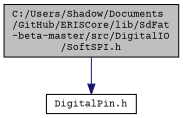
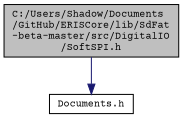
  digraph {
    fontname="Courier Prime"
    node [color=black fontname="Courier Prime" fontsize=10 shape=record style=filled]
    n1 [fillcolor=grey75 fontcolor=black height=0.2 label="C:/Users/Shadow/Documents\l/GitHub/ERISCore/lib/SdFat\l-beta-master/src/DigitalIO\l/SoftSPI.h" width=0.4]
-   n2 [fillcolor=white height=0.2 label="DigitalPin.h" width=0.4]
+   n2 [fillcolor=white height=0.2 label="Documents.h" width=0.4]
    n1 -> n2 [color=midnightblue fontname="Courier Prime" fontsize=10 labelfontname=Helvetica labelfontsize=10 style=solid]
  }
